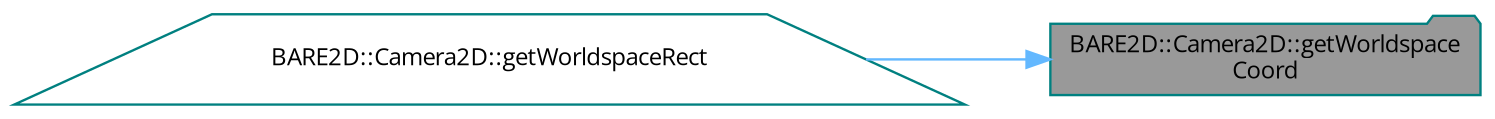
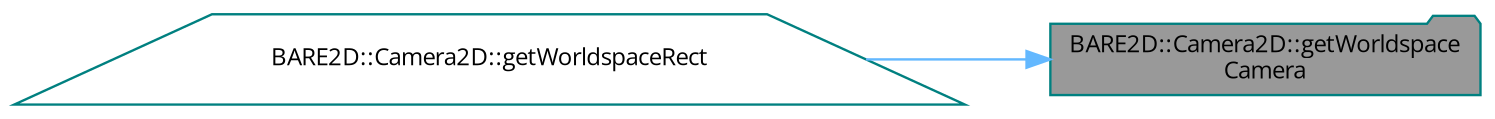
  digraph {
    rankdir=RL
    fontname="Open Sans"
    node [color=teal fontname="Open Sans" fontsize=10 style=filled]
-   n1 [fillcolor=grey60 fontcolor=black height=0.2 label="BARE2D::Camera2D::getWorldspace\lCoord" shape=folder width=0.4]
+   n1 [fillcolor=grey60 fontcolor=black height=0.2 label="BARE2D::Camera2D::getWorldspace\lCamera" shape=folder width=0.4]
    n2 [fillcolor=white height=0.2 label="BARE2D::Camera2D::getWorldspaceRect" shape=trapezium width=0.4]
    n1 -> n2 [color=steelblue1 dir=back fontname="Open Sans" fontsize=10 labelfontname=Helvetica labelfontsize=10 style=solid]
  }
